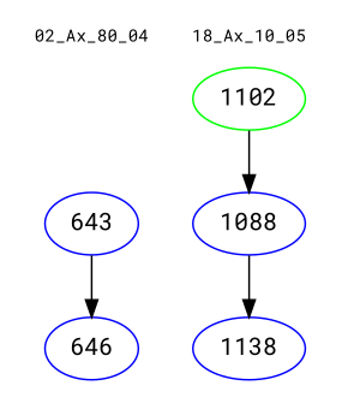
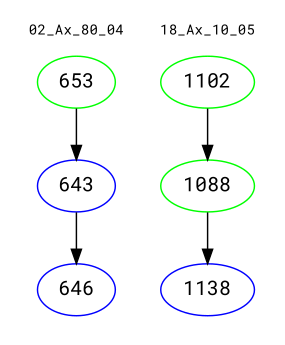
  digraph {
    fontname="Roboto Mono"
    node [color=blue fontname="Roboto Mono"]
    edge [color=black fontname="Roboto Mono"]
+   n1 [color=green label=653]
    n2 [label=643]
    n3 [label=646]
    n4 [color=green label=1102]
-   n5 [label=1088]
+   n5 [color=green label=1088]
    n6 [label=1138]
    subgraph cluster_1 {
      color=white
      fontsize=10
      label="02_Ax_80_04"
+     n1
      n2
      n3
    }
    subgraph cluster_2 {
      color=white
      fontsize=10
      label="18_Ax_10_05"
      n4
      n5
      n6
    }
+   n1 -> n2
    n2 -> n3
    n4 -> n5
    n5 -> n6
  }
